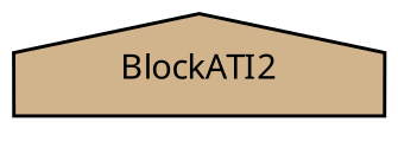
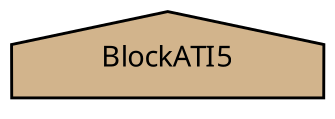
  digraph {
    rankdir=LR
    fontname="Noto Sans"
-   n1 [color=black fillcolor=tan fontname="Noto Sans" fontsize=10 height=0.2 label=BlockATI2 shape=house style=filled width=0.4]
+   n1 [color=black fillcolor=tan fontname="Noto Sans" fontsize=10 height=0.2 label=BlockATI5 shape=house style=filled width=0.4]
  }
